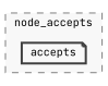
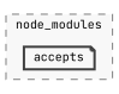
  digraph {
    compound=true
    rankdir=LR
    fontname="JetBrains Mono"
    n1 [color=grey25 fillcolor="#f8f8f8" fontname="JetBrains Mono" fontsize=10 height=0.2 label=accepts shape=note style="filled,bold" width=0.4]
    subgraph cluster_1 {
      bgcolor="#f8f8f8"
      fontsize=10
-     label=node_accepts
+     label=node_modules
      pencolor=grey50
      style="filled,dashed"
      n1
    }
  }
